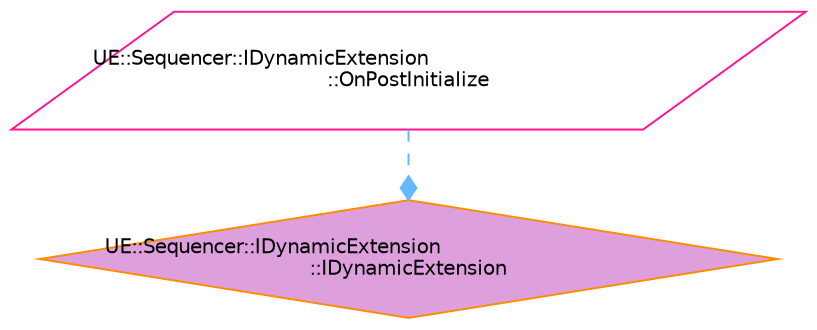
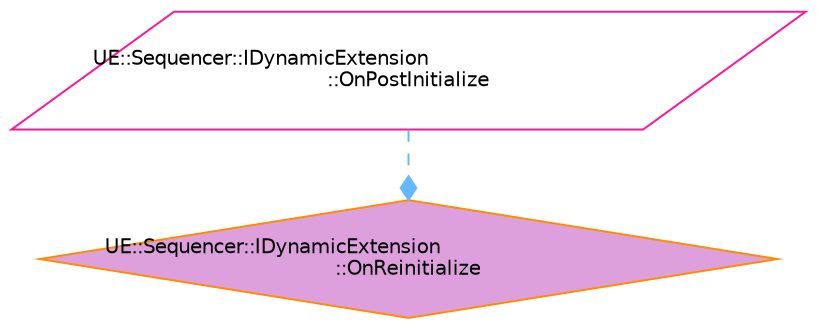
  digraph {
    rankdir=TB
    node [fontname=Helvetica fontsize=10 style=filled]
    n1 [color=deeppink fillcolor=white fontcolor=black height=0.2 label="UE::Sequencer::IDynamicExtension\l::OnPostInitialize" shape=parallelogram width=0.4]
-   n2 [color=darkorange fillcolor=plum height=0.2 label="UE::Sequencer::IDynamicExtension\l::IDynamicExtension" shape=diamond width=0.4]
+   n2 [color=darkorange fillcolor=plum height=0.2 label="UE::Sequencer::IDynamicExtension\l::OnReinitialize" shape=diamond width=0.4]
    n1 -> n2 [color=steelblue1 fontname=Helvetica fontsize=10 labelfontname=Helvetica labelfontsize=10 style=dashed arrowhead=diamond]
  }
